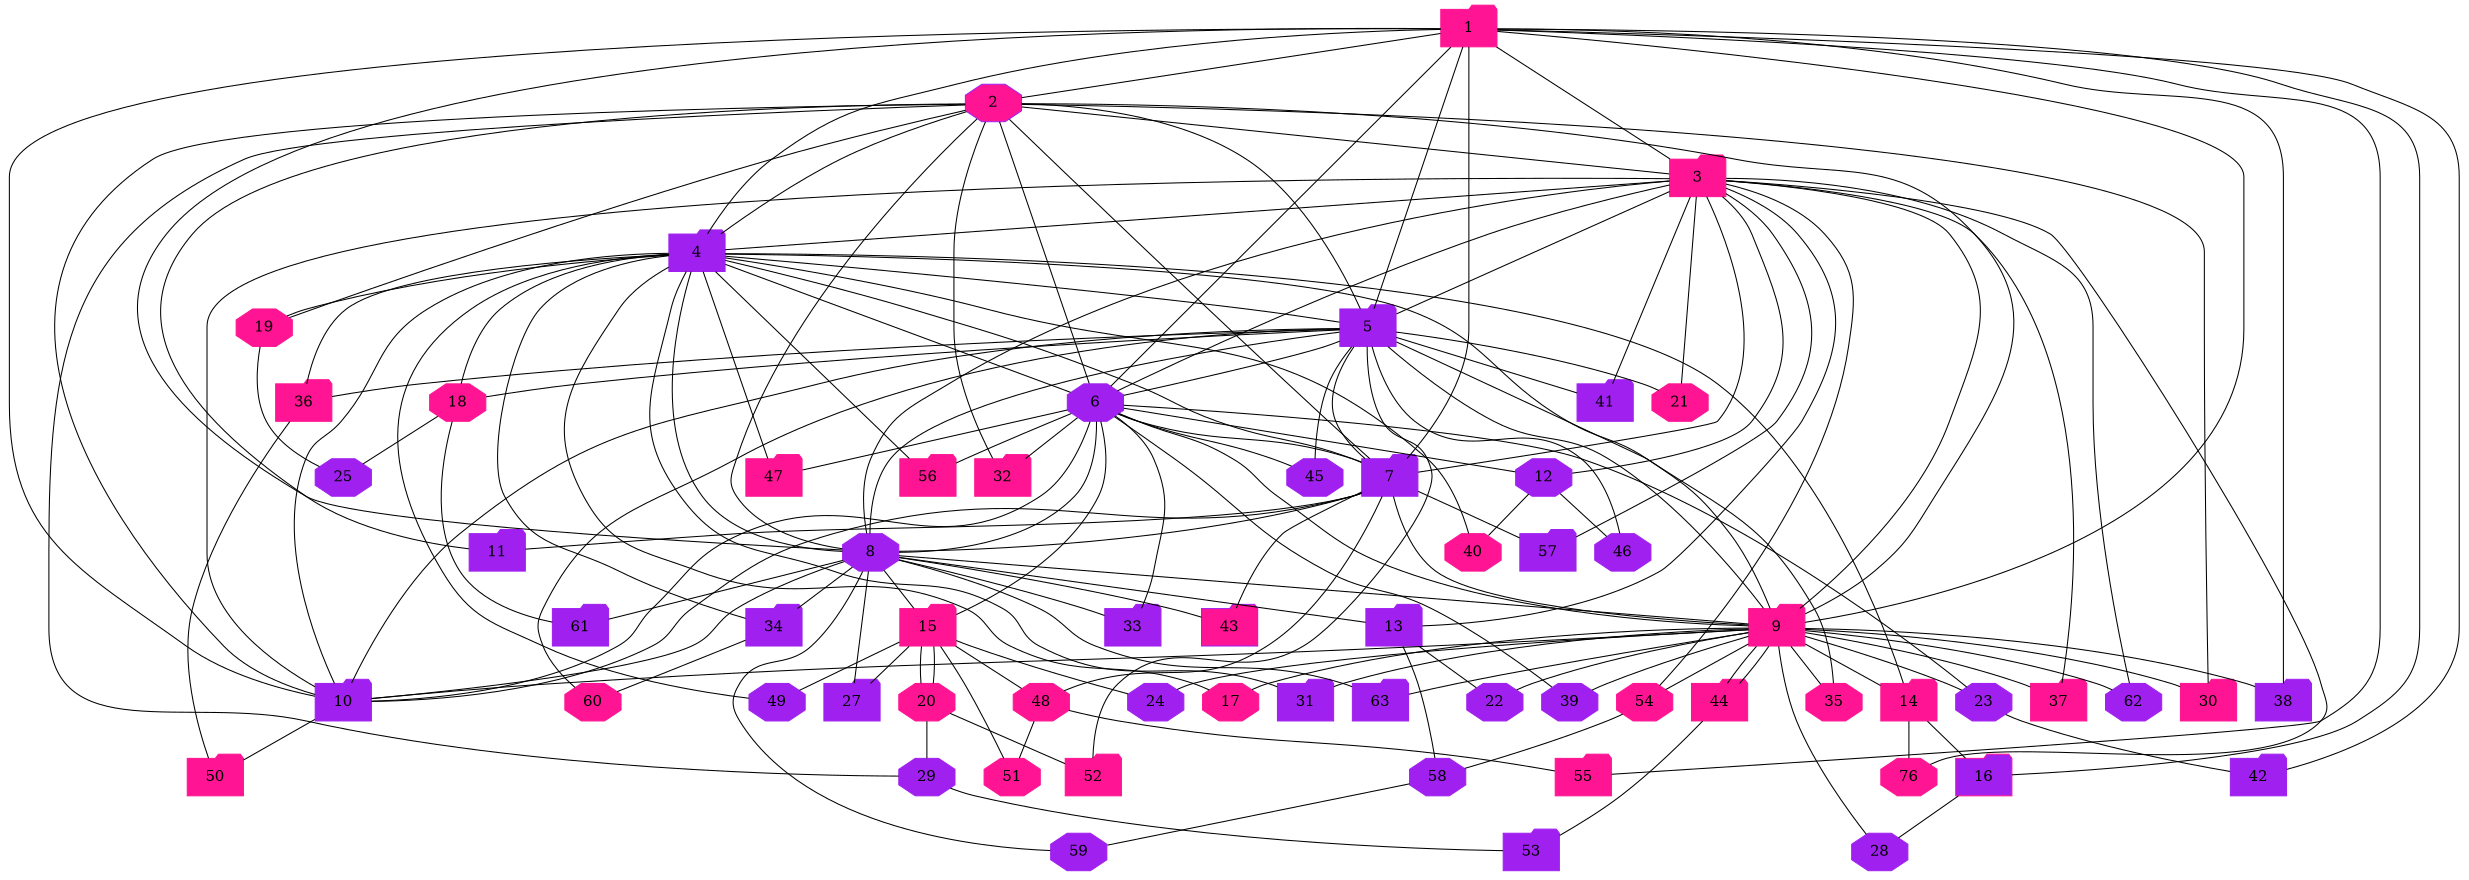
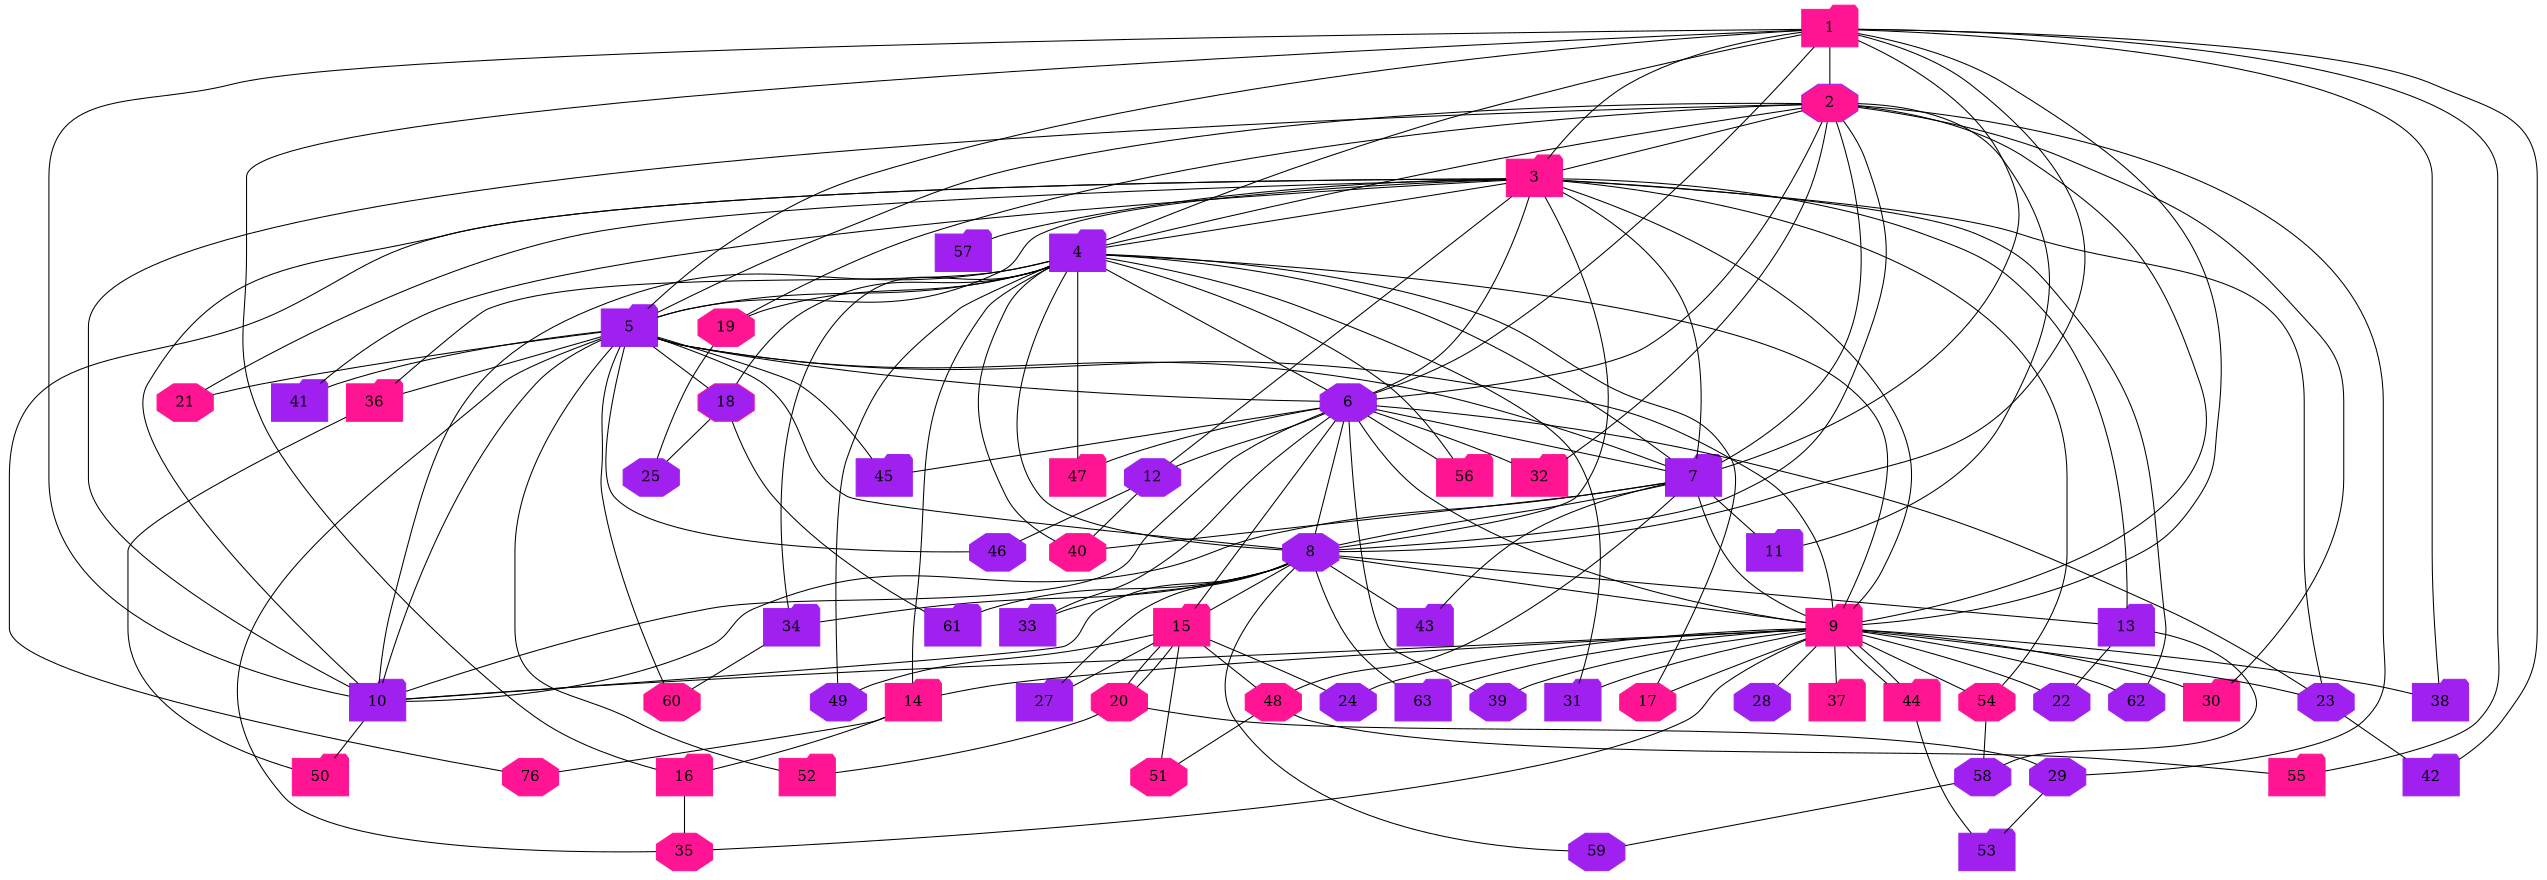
  graph {
    node [color=purple shape=folder style=filled]
    1 [color=deeppink]
    2 [fillcolor=deeppink shape=octagon]
    3 [color=deeppink]
    4
    5
    6 [shape=octagon]
    7
    8 [shape=octagon]
    9 [color=deeppink]
    10
-   16 [color=deeppink fillcolor=purple]
+   16 [color=deeppink]
    38
    42
    55 [color=deeppink]
    11
    19 [color=deeppink shape=octagon]
    29 [shape=octagon]
    30 [color=deeppink]
    32 [color=deeppink]
    12 [shape=octagon]
    13
    21 [color=deeppink shape=octagon]
    n23 [color=deeppink label=76 shape=octagon]
    37 [color=deeppink]
    41
    54 [color=deeppink shape=octagon]
    57
    62 [shape=octagon]
    14 [color=deeppink]
    17 [color=deeppink shape=octagon]
-   18 [color=deeppink shape=octagon]
+   18 [color=deeppink shape=octagon fillcolor=purple]
    31
    34
    36 [color=deeppink]
    40 [color=deeppink shape=octagon]
    47 [color=deeppink]
    49 [shape=octagon]
    56 [color=deeppink]
    35 [color=deeppink shape=octagon]
-   45 [shape=octagon]
+   45
    46 [shape=octagon]
    52 [color=deeppink]
    60 [color=deeppink shape=octagon]
    15 [color=deeppink]
    23 [shape=octagon]
    33
    39 [shape=octagon]
-   43 [fillcolor=deeppink]
+   43
    48 [color=deeppink shape=octagon]
    27
    59 [shape=octagon]
    61
    63
    22 [shape=octagon]
    24 [shape=octagon]
    28 [shape=octagon]
    44 [color=deeppink]
    50 [color=deeppink]
    25 [shape=octagon]
    53
    58 [shape=octagon]
    20 [color=deeppink shape=octagon]
    51 [color=deeppink shape=octagon]
    1 -- 2
    1 -- 3
    1 -- 4
    1 -- 5
    1 -- 6
    1 -- 7
    1 -- 8
    1 -- 9
    1 -- 10
    1 -- 16
    1 -- 38
    1 -- 42
    1 -- 55
    2 -- 3
    2 -- 4
    2 -- 5
    2 -- 6
    2 -- 7
    2 -- 8
    2 -- 9
    2 -- 10
    2 -- 11
    2 -- 19
    2 -- 29
    2 -- 30
    2 -- 32
    3 -- 4
    3 -- 5
    3 -- 6
    3 -- 7
    3 -- 8
    3 -- 9
    3 -- 10
    3 -- 12
    3 -- 13
    3 -- 21
    3 -- n23
-   3 -- 37
+   3 -- 23
    3 -- 41
    3 -- 54
    3 -- 57
    3 -- 62
    4 -- 5
    4 -- 6
    4 -- 7
    4 -- 8
    4 -- 9
    4 -- 10
    4 -- 19
    4 -- 14
    4 -- 17
    4 -- 18
    4 -- 31
    4 -- 34
    4 -- 36
    4 -- 40
    4 -- 47
    4 -- 49
    4 -- 56
    5 -- 6
    5 -- 7
    5 -- 8
    5 -- 9
    5 -- 10
    5 -- 21
    5 -- 41
    5 -- 18
    5 -- 36
    5 -- 35
    5 -- 45
    5 -- 46
    5 -- 52
    5 -- 60
    6 -- 7
    6 -- 8
    6 -- 9
    6 -- 10
    6 -- 32
    6 -- 12
    6 -- 47
    6 -- 56
    6 -- 45
    6 -- 15
    6 -- 23
    6 -- 33
    6 -- 39
    7 -- 8
    7 -- 9
    7 -- 10
    7 -- 11
-   7 -- 57
+   7 -- 40
    7 -- 43
    7 -- 48
    8 -- 9
    8 -- 10
    8 -- 13
    8 -- 34
    8 -- 15
    8 -- 33
    8 -- 43
    8 -- 27
    8 -- 59
    8 -- 61
    8 -- 63
    9 -- 10
    9 -- 38
    9 -- 30
    9 -- 37
    9 -- 54
    9 -- 62
    9 -- 14
    9 -- 17
    9 -- 31
    9 -- 35
    9 -- 23
    9 -- 39
    9 -- 63
    9 -- 22
    9 -- 24
    9 -- 28
    9 -- 44
    9 -- 44
    10 -- 50
-   16 -- 28
+   16 -- 35
    19 -- 25
    29 -- 53
    12 -- 40
    12 -- 46
    13 -- 22
    13 -- 58
    54 -- 58
    14 -- 16
    14 -- n23
    18 -- 61
    18 -- 25
    34 -- 60
    36 -- 50
    15 -- 49
    15 -- 48
    15 -- 27
    15 -- 24
    15 -- 20
    15 -- 20
    15 -- 51
    23 -- 42
    48 -- 55
    48 -- 51
    44 -- 53
    58 -- 59
    20 -- 29
    20 -- 52
  }
